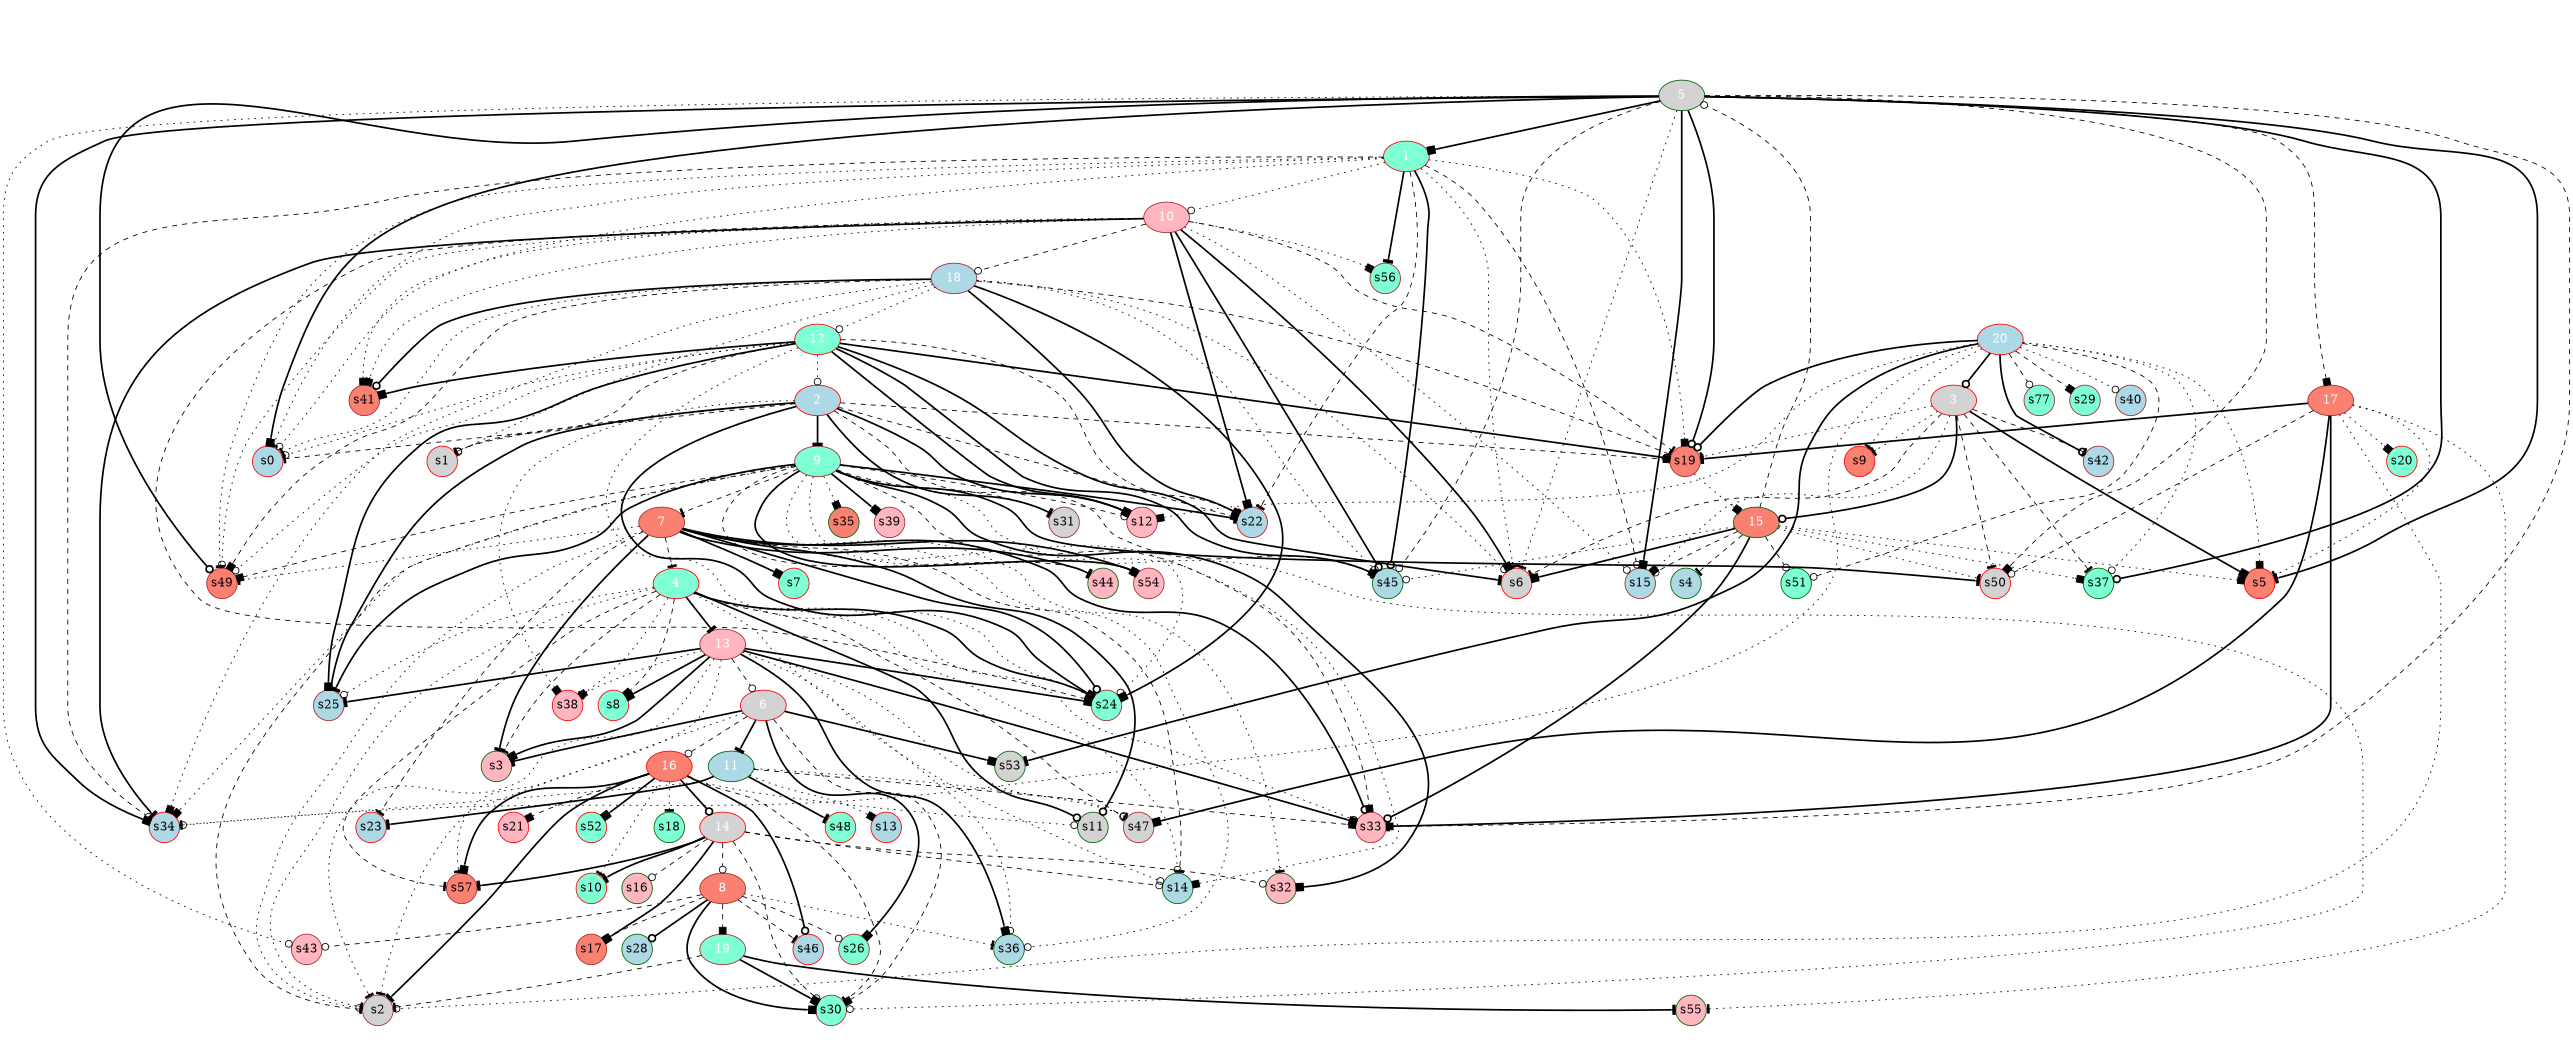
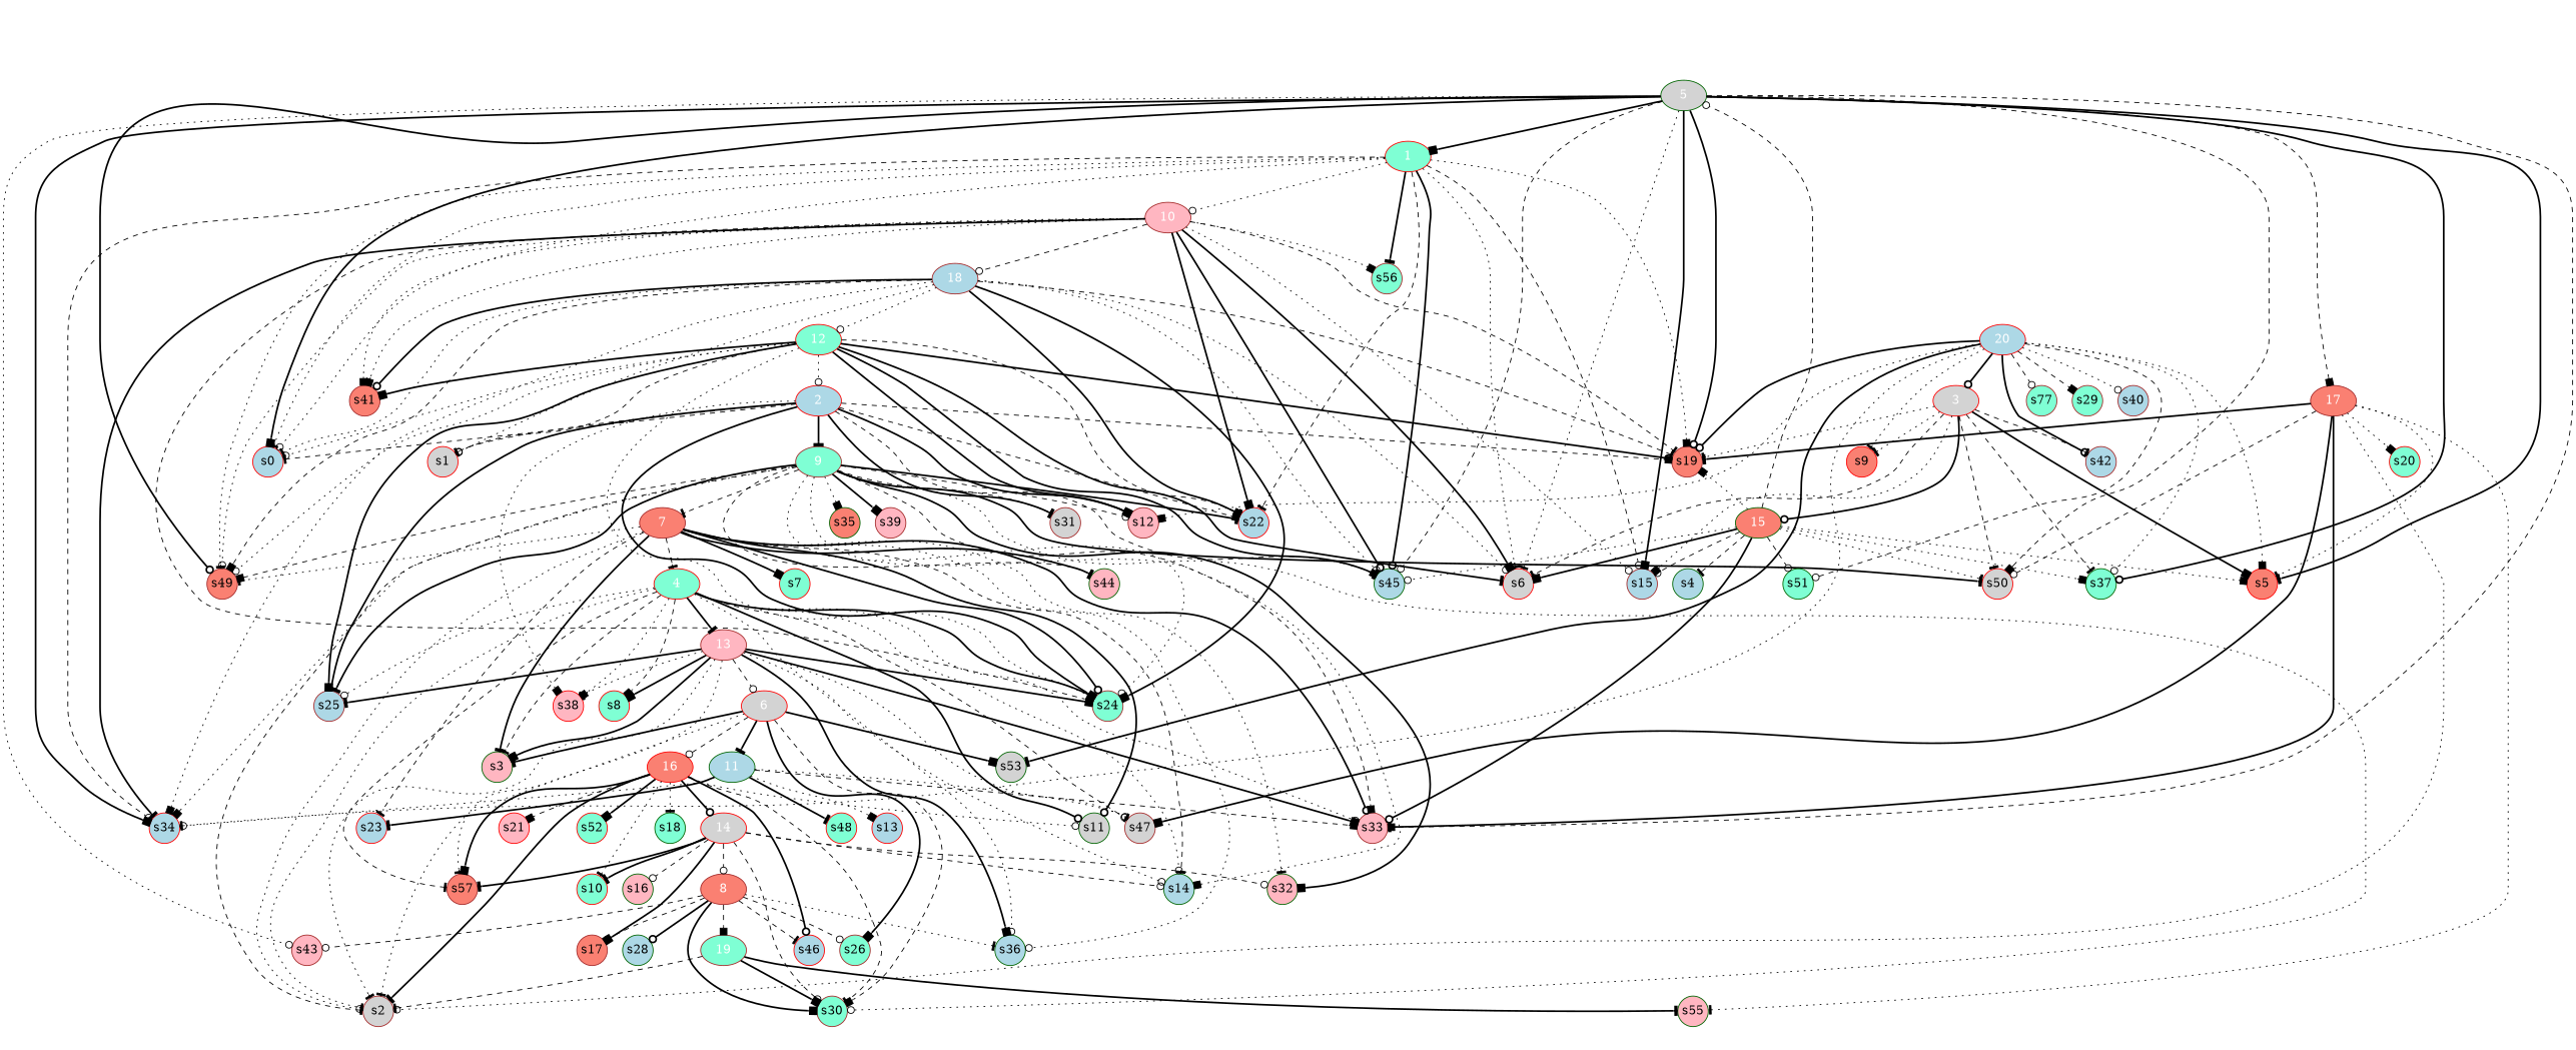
  digraph {
    node [color=brown fillcolor=aquamarine fontcolor=black style=filled fixedsize=true shape=circle]
    edge [arrowhead=tee style=bold]
    5 [color=darkgreen fillcolor=lightgrey fontcolor=white fixedsize="" shape=""]
    1 [color=red fontcolor=white fixedsize="" shape=""]
    17 [fillcolor=salmon fontcolor=white fixedsize="" shape=""]
    s0 [color=red fillcolor=lightblue]
    s6 [color=red fillcolor=lightgrey]
    s15 [fillcolor=lightblue]
    s19 [fillcolor=salmon]
    s34 [color=red fillcolor=lightblue]
    s45 [color=darkgreen fillcolor=lightblue]
    s49 [fillcolor=salmon]
    s5 [color=red fillcolor=salmon]
    s37 [color=darkgreen]
    s50 [color=red fillcolor=lightgrey]
    s33 [fillcolor=lightpink]
    s43 [fillcolor=lightpink]
    10 [fillcolor=lightpink fontcolor=white fixedsize="" shape=""]
    s22 [color=red fillcolor=lightblue]
    s41 [fillcolor=salmon]
    s56
    s2 [fillcolor=lightgrey]
    s47 [fillcolor=lightgrey]
    s20 [color=red]
    s55 [color=darkgreen fillcolor=lightpink]
    s24
    18 [fillcolor=lightblue fontcolor=white fixedsize="" shape=""]
    12 [color=red fontcolor=white fixedsize="" shape=""]
    2 [color=red fillcolor=lightblue fontcolor=white fixedsize="" shape=""]
    s1 [color=red fillcolor=lightgrey]
    s12 [fillcolor=lightpink]
    s25 [fillcolor=lightblue]
    9 [fontcolor=white fixedsize="" shape=""]
    s31 [fillcolor=lightgrey]
    s38 [color=red fillcolor=lightpink]
    7 [fillcolor=salmon fontcolor=white fixedsize="" shape=""]
    s14 [color=darkgreen fillcolor=lightblue]
    s32 [color=darkgreen fillcolor=lightpink]
    s44 [color=darkgreen fillcolor=lightpink]
-   s54 [fillcolor=lightpink]
    s30
    s35 [color=darkgreen fillcolor=salmon]
    s39 [fillcolor=lightpink]
    20 [color=red fillcolor=lightblue fontcolor=white fixedsize="" shape=""]
    3 [color=red fillcolor=lightgrey fontcolor=white fixedsize="" shape=""]
    s9 [color=red fillcolor=salmon]
    s42 [fillcolor=lightblue]
    s53 [color=darkgreen fillcolor=lightgrey]
    s51 [color=darkgreen]
    n48 [label=s77]
    s29
    s40 [fillcolor=lightblue]
    15 [color=darkgreen fillcolor=salmon fontcolor=white fixedsize="" shape=""]
    s4 [color=darkgreen fillcolor=lightblue]
    4 [color=red fontcolor=white fixedsize="" shape=""]
    s3 [color=darkgreen fillcolor=lightpink]
    s11 [color=darkgreen fillcolor=lightgrey]
    s36 [color=darkgreen fillcolor=lightblue]
    s7 [color=red]
    s23 [color=red fillcolor=lightblue]
    13 [fillcolor=lightpink fontcolor=white fixedsize="" shape=""]
    s8 [color=red]
    s57 [fillcolor=salmon]
    6 [color=red fillcolor=lightgrey fontcolor=white fixedsize="" shape=""]
    11 [color=darkgreen fillcolor=lightblue fontcolor=white fixedsize="" shape=""]
    16 [color=red fillcolor=salmon fontcolor=white fixedsize="" shape=""]
    s26
    s13 [color=red fillcolor=lightblue]
    s48 [color=red]
    14 [color=red fillcolor=lightgrey fontcolor=white fixedsize="" shape=""]
    s10 [color=red]
    s46 [color=red fillcolor=lightblue]
    s18 [color=darkgreen]
    s21 [color=red fillcolor=lightpink]
    s52 [color=red]
    8 [fillcolor=salmon fontcolor=white fixedsize="" shape=""]
    s17 [fillcolor=salmon]
    s16 [color=darkgreen fillcolor=lightpink]
    19 [fontcolor=white fixedsize="" shape=""]
    s28 [color=darkgreen fillcolor=lightblue]
    5 -> 1 [arrowhead=box]
    5 -> 17 [arrowhead=box style=dashed]
    5 -> s0 [arrowhead=box]
    5 -> s6 [style=dotted]
    5 -> s15 [arrowhead=box]
    5 -> s19 [arrowhead=odot]
    5 -> s34 [arrowhead=box]
    5 -> s45 [arrowhead=odot style=dashed]
    5 -> s49 [arrowhead=odot]
    5 -> s5
    5 -> s37 [arrowhead=odot]
    5 -> s50 [arrowhead=box style=dashed]
    5 -> s33 [arrowhead=box style=dashed]
    5 -> s43 [arrowhead=odot style=dotted]
    1 -> s0 [style=dotted]
    1 -> s6 [style=dotted]
    1 -> s15 [arrowhead=odot style=dashed]
    1 -> s19 [arrowhead=box style=dotted]
    1 -> s34 [arrowhead=odot style=dashed]
    1 -> s45 [arrowhead=odot]
    1 -> s49 [style=dotted]
    1 -> 10 [arrowhead=odot style=dotted]
    1 -> s22 [style=dashed]
    1 -> s41 [arrowhead=box style=dotted]
    1 -> s56
    17 -> s19
    17 -> s5 [style=dotted]
    17 -> s50 [arrowhead=odot style=dashed]
    17 -> s33
    17 -> s2 [arrowhead=odot style=dotted]
    17 -> s47 [arrowhead=box]
    17 -> s20 [arrowhead=box style=dotted]
    17 -> s55 [style=dotted]
    10 -> s0 [arrowhead=odot style=dotted]
    10 -> s6 [arrowhead=box]
    10 -> s15 [arrowhead=odot style=dotted]
    10 -> s19 [style=dashed]
    10 -> s34
    10 -> s45 [arrowhead=odot]
    10 -> s49 [arrowhead=odot style=dotted]
    10 -> s22 [arrowhead=box]
    10 -> s41 [arrowhead=box style=dotted]
    10 -> s56 [arrowhead=box style=dotted]
    10 -> s24 [arrowhead=box style=dashed]
    10 -> 18 [arrowhead=odot style=dashed]
    18 -> s0 [style=dotted]
    18 -> s6 [arrowhead=odot style=dotted]
    18 -> s19 [style=dashed]
    18 -> s34 [arrowhead=box style=dotted]
    18 -> s45 [arrowhead=odot style=dotted]
    18 -> s49 [arrowhead=box style=dashed]
    18 -> s22
    18 -> s41 [arrowhead=odot]
    18 -> s24 [arrowhead=box]
    18 -> 12 [arrowhead=odot style=dotted]
    18 -> s1 [arrowhead=odot style=dotted]
    12 -> s0 [arrowhead=odot style=dotted]
    12 -> s6
    12 -> s19 [arrowhead=odot]
    12 -> s45
    12 -> s49 [arrowhead=odot style=dotted]
    12 -> s22 [arrowhead=box style=dashed]
    12 -> s41 [arrowhead=box]
    12 -> s24 [arrowhead=box style=dotted]
    12 -> 2 [arrowhead=odot style=dotted]
    12 -> s1 [arrowhead=odot style=dashed]
    12 -> s12 [arrowhead=box]
    12 -> s25 [arrowhead=box]
    2 -> s0 [style=dashed]
    2 -> s19 [arrowhead=box style=dashed]
    2 -> s45 [arrowhead=box style=dashed]
    2 -> s22 [arrowhead=box style=dashed]
    2 -> s24 [arrowhead=box]
    2 -> s1 [style=dashed]
    2 -> s12 [arrowhead=box]
    2 -> s25
    2 -> 9
    2 -> s31
    2 -> s38 [arrowhead=box style=dotted]
    9 -> s34 [arrowhead=box style=dotted]
    9 -> s49 [arrowhead=box style=dashed]
    9 -> s50
    9 -> s33 [arrowhead=box style=dashed]
    9 -> s22
    9 -> s2 [style=dashed]
    9 -> s24 [arrowhead=odot style=dotted]
    9 -> s12 [arrowhead=odot style=dashed]
    9 -> s25
    9 -> s31 [style=dashed]
    9 -> 7 [style=dashed]
    9 -> s14 [arrowhead=box style=dotted]
    9 -> s32 [arrowhead=box]
    9 -> s44 [style=dashed]
-   9 -> s54 [arrowhead=odot]
    9 -> s30 [arrowhead=odot style=dotted]
    9 -> s35 [arrowhead=box style=dotted]
    9 -> s39 [arrowhead=box]
    7 -> s49 [style=dotted]
    7 -> s33 [arrowhead=odot]
    7 -> s2 [arrowhead=odot style=dotted]
    7 -> s24 [arrowhead=odot]
    7 -> s14 [style=dashed]
    7 -> s32 [style=dotted]
    7 -> s44
-   7 -> s54 [arrowhead=box]
    7 -> 4 [style=dashed]
    7 -> s3
    7 -> s11 [arrowhead=odot]
    7 -> s36 [arrowhead=odot style=dotted]
    7 -> s7 [arrowhead=box]
    7 -> s23 [style=dashed]
    20 -> s19 [arrowhead=odot]
    20 -> s34 [style=dotted]
    20 -> s5 [arrowhead=box style=dotted]
    20 -> s37 [arrowhead=odot style=dotted]
    20 -> s12 [arrowhead=box style=dotted]
    20 -> 3 [arrowhead=odot]
    20 -> s9 [style=dotted]
    20 -> s42 [arrowhead=odot]
    20 -> s53
    20 -> s51 [arrowhead=odot style=dashed]
    20 -> n48 [arrowhead=odot style=dashed]
    20 -> s29 [arrowhead=box style=dashed]
    20 -> s40 [arrowhead=odot style=dotted]
    3 -> s6 [style=dashed]
    3 -> s15 [arrowhead=box style=dotted]
    3 -> s19 [style=dotted]
    3 -> s5 [arrowhead=box]
    3 -> s37 [style=dashed]
    3 -> s50 [style=dashed]
    3 -> s9 [style=dotted]
    3 -> s42 [style=dashed]
    3 -> 15 [arrowhead=odot]
    15 -> 5 [arrowhead=odot style=dashed]
    15 -> s6 [arrowhead=box]
    15 -> s15 [arrowhead=odot style=dashed]
-   s19 -> 15 [arrowhead=box style=dotted]
+   15 -> s19 [arrowhead=box style=dotted]
    15 -> s45 [arrowhead=odot style=dotted]
    15 -> s5 [arrowhead=box style=dotted]
    15 -> s37 [arrowhead=box style=dotted]
    15 -> s50 [style=dotted]
    15 -> s33 [arrowhead=odot]
    15 -> s51 [arrowhead=odot style=dashed]
    15 -> s4 [style=dashed]
    4 -> s33 [arrowhead=odot style=dotted]
    4 -> s2 [style=dotted]
    4 -> s47 [arrowhead=odot style=dashed]
    4 -> s24 [arrowhead=odot]
    4 -> s25 [arrowhead=odot style=dotted]
    4 -> s38 [arrowhead=box style=dotted]
    4 -> s14 [arrowhead=odot style=dotted]
    4 -> s3 [style=dashed]
    4 -> s11 [arrowhead=odot]
    4 -> s36 [arrowhead=odot style=dotted]
    4 -> 13
    4 -> s8 [arrowhead=box style=dashed]
    4 -> s57 [style=dashed]
    13 -> s33 [arrowhead=box]
    13 -> s2 [style=dotted]
    13 -> s47 [style=dotted]
    13 -> s24 [arrowhead=box]
    13 -> s25
    13 -> s38 [style=dotted]
    13 -> s14 [arrowhead=odot style=dotted]
    13 -> s3 [arrowhead=box]
    13 -> s36 [arrowhead=box]
    13 -> s8 [arrowhead=box]
    13 -> s57 [style=dotted]
    13 -> 6 [arrowhead=odot style=dashed]
    6 -> s2 [style=dotted]
    6 -> s30 [arrowhead=box style=dashed]
    6 -> s53 [arrowhead=box]
    6 -> s3
    6 -> 11
    6 -> 16 [arrowhead=odot style=dashed]
    6 -> s26 [arrowhead=box]
    11 -> s34 [arrowhead=odot style=dotted]
    11 -> s33 [arrowhead=box style=dashed]
    11 -> s47 [arrowhead=odot style=dotted]
    11 -> s23
    11 -> s13 [arrowhead=box style=dotted]
    11 -> s48
    16 -> s2
    16 -> s30 [style=dashed]
    16 -> s11 [arrowhead=odot style=dotted]
    16 -> s57 [arrowhead=box]
    16 -> 14 [arrowhead=odot]
    16 -> s10 [style=dotted]
    16 -> s46 [arrowhead=odot]
    16 -> s18 [style=dotted]
    16 -> s21 [arrowhead=box style=dashed]
    16 -> s52 [arrowhead=box]
    14 -> s14 [arrowhead=odot style=dashed]
    14 -> s32 [arrowhead=odot style=dashed]
    14 -> s30 [arrowhead=odot style=dashed]
    14 -> s57
    14 -> s10
    14 -> 8 [arrowhead=odot style=dashed]
    14 -> s17 [arrowhead=box]
    14 -> s16 [arrowhead=odot style=dashed]
    8 -> s43 [arrowhead=odot style=dashed]
    8 -> s30 [arrowhead=box]
    8 -> s36 [style=dotted]
    8 -> s26 [arrowhead=odot style=dashed]
    8 -> s46 [style=dashed]
    8 -> s17 [arrowhead=odot style=dashed]
    8 -> 19 [arrowhead=box style=dashed]
    8 -> s28 [arrowhead=odot]
    19 -> s2 [style=dashed]
    19 -> s55
    19 -> s30 [arrowhead=box]
  }
